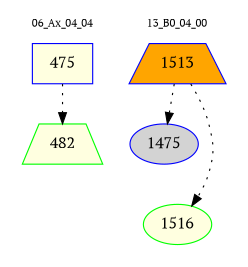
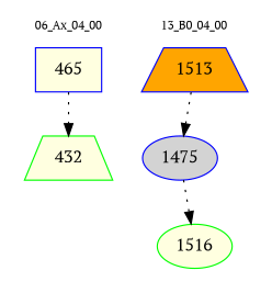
  digraph {
    fontname="PT Serif"
    node [color=blue fillcolor=lightyellow fontname="PT Serif" shape=trapezium style=filled]
    edge [color=black fontname="PT Serif" style=dotted]
-   n1 [label=475 shape=box]
-   n2 [color=green label=482]
+   n1 [label=465 shape=box]
+   n2 [color=green label=432]
    n3 [fillcolor=orange label=1513]
    n4 [fillcolor=lightgrey label=1475 shape=ellipse]
    n5 [color=green label=1516 shape=ellipse]
    subgraph cluster_1 {
      color=white
      fontsize=10
-     label="06_Ax_04_04"
+     label="06_Ax_04_00"
      n1
      n2
    }
    subgraph cluster_2 {
      color=white
      fontsize=10
      label="13_B0_04_00"
      n3
      n4
      n5
    }
    n1 -> n2
    n3 -> n4
-   n3 -> n5
+   n4 -> n5
  }
